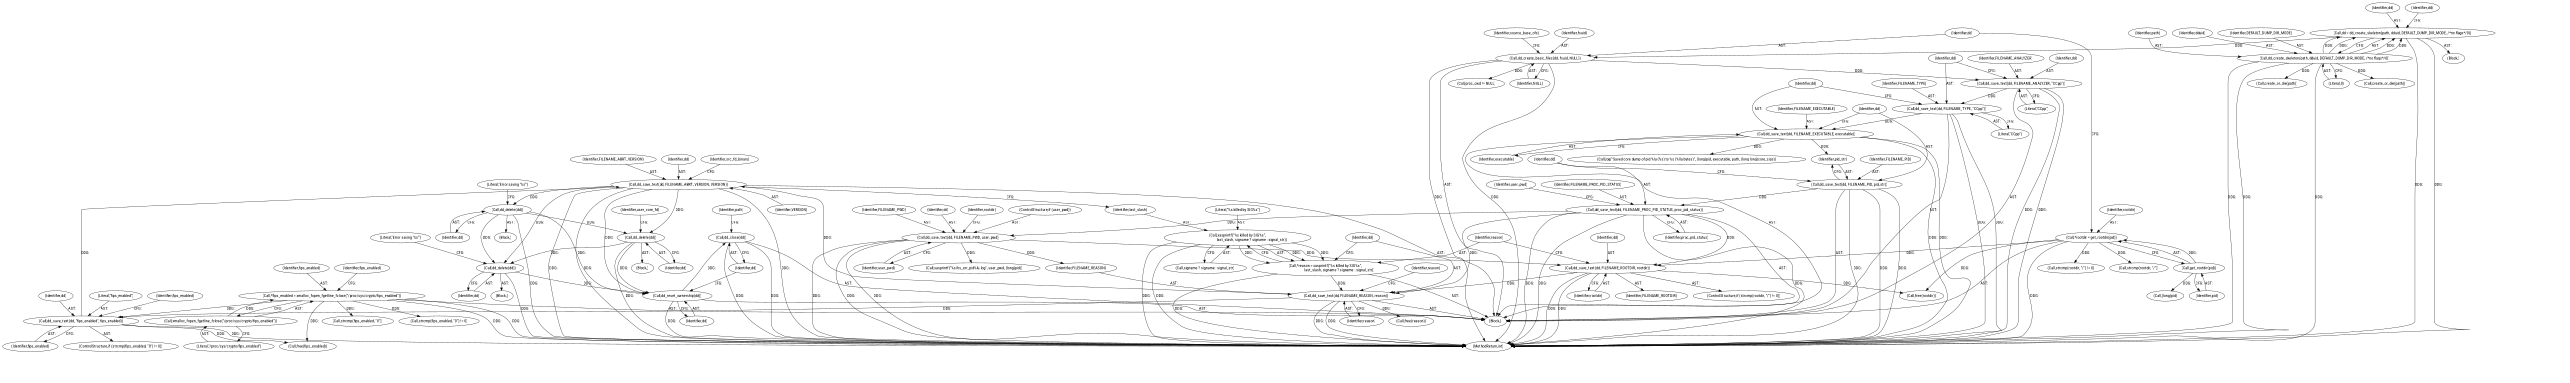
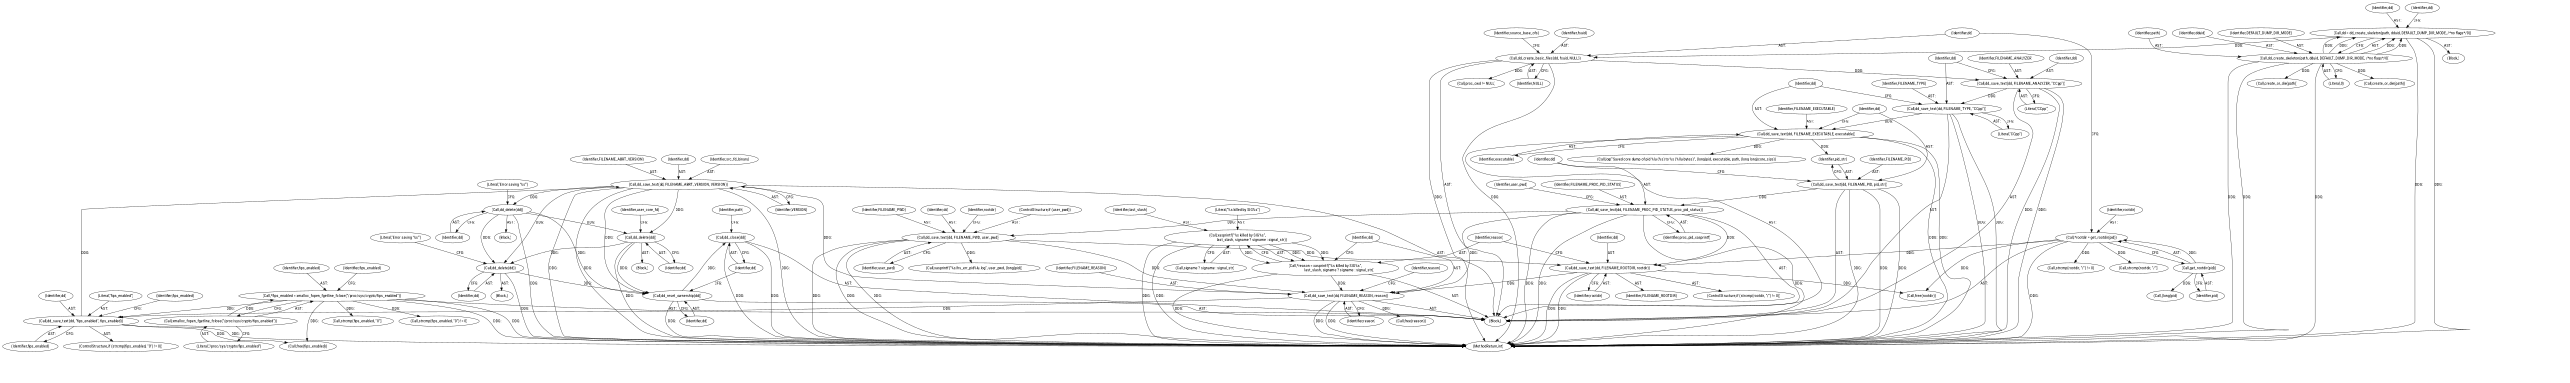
  digraph {
    fontname="Roboto Condensed"
    node [fontname="Roboto Condensed"]
    edge [fontname="Roboto Condensed"]
    n1 [label="(Call,dd_close(dd))"]
    n2 [label="(Block,)"]
    n3 [label="(Identifier,dd)"]
    n4 [label="(MethodReturn,int)"]
    n5 [label="(Call,dd_reset_ownership(dd))"]
    n6 [label="(Identifier,dd)"]
    n7 [label="(Call,dd_delete(dd))"]
    n8 [label="(Block,)"]
    n9 [label="(Identifier,dd)"]
    n10 [label="(Call,dd_delete(dd))"]
    n11 [label="(Call,dd_delete(dd))"]
    n12 [label="(Identifier,dd)"]
    n13 [label="(Block,)"]
    n14 [label="(Identifier,dd)"]
    n15 [label="(Block,)"]
    n16 [label="(Call,dd_save_text(dd, FILENAME_ABRT_VERSION, VERSION))"]
    n17 [label="(Identifier,VERSION)"]
    n18 [label="(Call,dd_save_text(dd, FILENAME_REASON, reason))"]
    n19 [label="(Call,dd_save_text(dd, \"fips_enabled\", fips_enabled))"]
    n20 [label="(Identifier,reason)"]
    n21 [label="(Call,free(reason))"]
    n22 [label="(Call,free(fips_enabled))"]
    n23 [label="(ControlStructure,if (strcmp(fips_enabled, \"0\") != 0))"]
    n24 [label="(Identifier,fips_enabled)"]
    n25 [label="(Call,dd_save_text(dd, FILENAME_PROC_PID_STATUS, proc_pid_status))"]
    n26 [label="(Call,dd_save_text(dd, FILENAME_ROOTDIR, rootdir))"]
    n27 [label="(Call,dd_save_text(dd, FILENAME_PWD, user_pwd))"]
-   n28 [label="(Identifier,proc_pid_status)"]
+   n28 [label="(Identifier,proc_pid_xasprintf)"]
    n29 [label="(Identifier,rootdir)"]
    n30 [label="(ControlStructure,if (strcmp(rootdir, \"/\") != 0))"]
    n31 [label="(Call,free(rootdir))"]
    n32 [label="(Identifier,FILENAME_ROOTDIR)"]
    n33 [label="(Call,xasprintf(\"%s/hs_err_pid%lu.log\", user_pwd, (long)pid))"]
    n34 [label="(Identifier,user_pwd)"]
    n35 [label="(Call,dd_save_text(dd, FILENAME_PID, pid_str))"]
    n36 [label="(Identifier,pid_str)"]
    n37 [label="(Call,dd_save_text(dd, FILENAME_EXECUTABLE, executable))"]
    n38 [label="(Identifier,executable)"]
    n39 [label="(Call,log(\"Saved core dump of pid %lu (%s) to %s (%llu bytes)\", (long)pid, executable, path, (long long)core_size))"]
    n40 [label="(Call,dd_save_text(dd, FILENAME_TYPE, \"CCpp\"))"]
    n41 [label="(Literal,\"CCpp\")"]
    n42 [label="(Call,dd_save_text(dd, FILENAME_ANALYZER, \"CCpp\"))"]
    n43 [label="(Literal,\"CCpp\")"]
    n44 [label="(Call,dd_create_basic_files(dd, fsuid, NULL))"]
    n45 [label="(Call,proc_cwd != NULL)"]
    n46 [label="(Identifier,NULL)"]
    n47 [label="(Call,dd = dd_create_skeleton(path, dduid, DEFAULT_DUMP_DIR_MODE, /*no flags*/0))"]
    n48 [label="(Call,dd_create_skeleton(path, dduid, DEFAULT_DUMP_DIR_MODE, /*no flags*/0))"]
    n49 [label="(Block,)"]
    n50 [label="(Call,create_or_die(path))"]
    n51 [label="(Literal,0)"]
    n52 [label="(Call,create_or_die(path))"]
    n53 [label="(ControlStructure,if (user_pwd))"]
    n54 [label="(Call,*rootdir = get_rootdir(pid))"]
    n55 [label="(Call,get_rootdir(pid))"]
    n56 [label="(Call,strcmp(rootdir, \"/\") != 0)"]
    n57 [label="(Call,strcmp(rootdir, \"/\"))"]
    n58 [label="(Identifier,pid)"]
    n59 [label="(Call,(long)pid)"]
    n60 [label="(Call,*reason = xasprintf(\"%s killed by SIG%s\",\n                                 last_slash, signame ? signame : signal_str))"]
    n61 [label="(Call,xasprintf(\"%s killed by SIG%s\",\n                                 last_slash, signame ? signame : signal_str))"]
    n62 [label="(Call,signame ? signame : signal_str)"]
    n63 [label="(Call,*fips_enabled = xmalloc_fopen_fgetline_fclose(\"/proc/sys/crypto/fips_enabled\"))"]
    n64 [label="(Call,xmalloc_fopen_fgetline_fclose(\"/proc/sys/crypto/fips_enabled\"))"]
    n65 [label="(Call,strcmp(fips_enabled, \"0\") != 0)"]
    n66 [label="(Call,strcmp(fips_enabled, \"0\"))"]
    n67 [label="(Literal,\"/proc/sys/crypto/fips_enabled\")"]
    n68 [label="(Literal,\"Error saving '%s'\")"]
    n69 [label="(Identifier,reason)"]
    n70 [label="(Identifier,dd)"]
    n71 [label="(Identifier,FILENAME_PID)"]
    n72 [label="(Identifier,dd)"]
    n73 [label="(Identifier,dd)"]
    n74 [label="(Identifier,user_core_fd)"]
    n75 [label="(Identifier,dd)"]
    n76 [label="(Identifier,FILENAME_EXECUTABLE)"]
    n77 [label="(Identifier,DEFAULT_DUMP_DIR_MODE)"]
    n78 [label="(Literal,\"Error saving '%s'\")"]
    n79 [label="(Identifier,source_base_ofs)"]
    n80 [label="(Identifier,user_pwd)"]
    n81 [label="(Identifier,dd)"]
    n82 [label="(Identifier,dd)"]
    n83 [label="(Identifier,dd)"]
    n84 [label="(Identifier,last_slash)"]
    n85 [label="(Identifier,dd)"]
    n86 [label="(Identifier,FILENAME_PROC_PID_STATUS)"]
    n87 [label="(Literal,\"%s killed by SIG%s\")"]
    n88 [label="(Identifier,fips_enabled)"]
    n89 [label="(Literal,\"fips_enabled\")"]
    n90 [label="(Identifier,path)"]
    n91 [label="(Identifier,FILENAME_PWD)"]
    n92 [label="(Identifier,FILENAME_ANALYZER)"]
    n93 [label="(Identifier,dd)"]
    n94 [label="(Identifier,rootdir)"]
    n95 [label="(Identifier,fips_enabled)"]
    n96 [label="(Identifier,path)"]
    n97 [label="(Identifier,src_fd_binary)"]
    n98 [label="(Identifier,reason)"]
    n99 [label="(Identifier,dduid)"]
    n100 [label="(Identifier,dd)"]
    n101 [label="(Identifier,dd)"]
    n102 [label="(Identifier,dd)"]
    n103 [label="(Identifier,FILENAME_REASON)"]
    n104 [label="(Identifier,rootdir)"]
    n105 [label="(Identifier,fsuid)"]
    n106 [label="(Identifier,FILENAME_ABRT_VERSION)"]
    n107 [label="(Identifier,fips_enabled)"]
    n108 [label="(Identifier,dd)"]
    n109 [label="(Identifier,FILENAME_TYPE)"]
    n1 -> n2 [label="AST: "]
    n1 -> n3 [label="CFG: "]
    n1 -> n4 [label="DDG: "]
    n1 -> n4 [label="DDG: "]
    n3 -> n1 [label="AST: "]
    n3 -> n5 [label="CFG: "]
    n5 -> n1 [label="DDG: "]
    n5 -> n2 [label="AST: "]
    n5 -> n4 [label="DDG: "]
    n5 -> n6 [label="CFG: "]
    n6 -> n5 [label="AST: "]
    n7 -> n4 [label="DDG: "]
    n7 -> n5 [label="DDG: "]
    n7 -> n8 [label="AST: "]
    n7 -> n9 [label="CFG: "]
    n9 -> n7 [label="AST: "]
    n10 -> n4 [label="DDG: "]
    n10 -> n5 [label="DDG: "]
    n10 -> n7 [label="DDG: "]
    n10 -> n11 [label="DDG: "]
    n10 -> n12 [label="CFG: "]
    n10 -> n13 [label="AST: "]
    n11 -> n4 [label="DDG: "]
    n11 -> n5 [label="DDG: "]
    n11 -> n7 [label="DDG: "]
    n11 -> n14 [label="CFG: "]
    n11 -> n15 [label="AST: "]
    n12 -> n10 [label="AST: "]
    n14 -> n11 [label="AST: "]
    n16 -> n2 [label="AST: "]
    n16 -> n4 [label="DDG: "]
    n16 -> n4 [label="DDG: "]
    n16 -> n4 [label="DDG: "]
    n16 -> n5 [label="DDG: "]
    n16 -> n7 [label="DDG: "]
    n16 -> n10 [label="DDG: "]
    n16 -> n11 [label="DDG: "]
-   n16 -> n84 [label="CFG: "]
+   n16 -> n17 [label="CFG: "]
    n17 -> n16 [label="AST: "]
    n18 -> n2 [label="AST: "]
    n18 -> n4 [label="DDG: "]
    n18 -> n4 [label="DDG: "]
    n18 -> n16 [label="DDG: "]
    n18 -> n19 [label="DDG: "]
    n18 -> n20 [label="CFG: "]
    n18 -> n21 [label="DDG: "]
    n19 -> n4 [label="DDG: "]
    n19 -> n16 [label="DDG: "]
    n19 -> n22 [label="DDG: "]
    n19 -> n23 [label="AST: "]
    n19 -> n24 [label="CFG: "]
    n20 -> n18 [label="AST: "]
    n24 -> n19 [label="AST: "]
    n25 -> n2 [label="AST: "]
    n25 -> n4 [label="DDG: "]
    n25 -> n4 [label="DDG: "]
    n25 -> n4 [label="DDG: "]
    n25 -> n18 [label="DDG: "]
    n25 -> n26 [label="DDG: "]
    n25 -> n27 [label="DDG: "]
    n25 -> n28 [label="CFG: "]
    n26 -> n4 [label="DDG: "]
    n26 -> n4 [label="DDG: "]
    n26 -> n18 [label="DDG: "]
    n26 -> n29 [label="CFG: "]
    n26 -> n30 [label="AST: "]
    n26 -> n31 [label="DDG: "]
    n26 -> n32 [label="AST: "]
    n27 -> n4 [label="DDG: "]
    n27 -> n4 [label="DDG: "]
    n27 -> n4 [label="DDG: "]
-   n27 -> n103 [label="DDG: "]
+   n27 -> n18 [label="DDG: "]
    n27 -> n26 [label="DDG: "]
    n27 -> n33 [label="DDG: "]
    n27 -> n34 [label="CFG: "]
    n28 -> n25 [label="AST: "]
    n29 -> n26 [label="AST: "]
    n34 -> n27 [label="AST: "]
    n35 -> n2 [label="AST: "]
    n35 -> n4 [label="DDG: "]
    n35 -> n4 [label="DDG: "]
    n35 -> n4 [label="DDG: "]
    n35 -> n25 [label="DDG: "]
    n35 -> n36 [label="CFG: "]
    n36 -> n35 [label="AST: "]
    n37 -> n2 [label="AST: "]
    n37 -> n4 [label="DDG: "]
    n37 -> n4 [label="DDG: "]
    n37 -> n36 [label="DDG: "]
    n37 -> n38 [label="CFG: "]
    n37 -> n39 [label="DDG: "]
    n38 -> n37 [label="AST: "]
    n40 -> n2 [label="AST: "]
    n40 -> n4 [label="DDG: "]
    n40 -> n4 [label="DDG: "]
    n40 -> n37 [label="DDG: "]
    n40 -> n41 [label="CFG: "]
    n41 -> n40 [label="AST: "]
    n42 -> n2 [label="AST: "]
    n42 -> n4 [label="DDG: "]
    n42 -> n4 [label="DDG: "]
    n42 -> n40 [label="DDG: "]
    n42 -> n43 [label="CFG: "]
    n43 -> n42 [label="AST: "]
    n44 -> n2 [label="AST: "]
    n44 -> n4 [label="DDG: "]
    n44 -> n4 [label="DDG: "]
    n44 -> n42 [label="DDG: "]
    n44 -> n45 [label="DDG: "]
    n44 -> n46 [label="CFG: "]
    n46 -> n44 [label="AST: "]
    n47 -> n4 [label="DDG: "]
    n47 -> n4 [label="DDG: "]
    n47 -> n44 [label="DDG: "]
    n47 -> n48 [label="CFG: "]
    n47 -> n49 [label="AST: "]
    n48 -> n4 [label="DDG: "]
    n48 -> n4 [label="DDG: "]
    n48 -> n4 [label="DDG: "]
    n48 -> n47 [label="AST: "]
    n48 -> n47 [label="DDG: "]
    n48 -> n47 [label="DDG: "]
    n48 -> n47 [label="DDG: "]
    n48 -> n47 [label="DDG: "]
    n48 -> n50 [label="DDG: "]
    n48 -> n51 [label="CFG: "]
    n48 -> n52 [label="DDG: "]
    n51 -> n48 [label="AST: "]
    n53 -> n27 [label="AST: "]
    n54 -> n2 [label="AST: "]
    n54 -> n4 [label="DDG: "]
    n54 -> n26 [label="DDG: "]
    n54 -> n31 [label="DDG: "]
    n54 -> n55 [label="CFG: "]
    n54 -> n56 [label="DDG: "]
    n54 -> n57 [label="DDG: "]
    n55 -> n54 [label="AST: "]
    n55 -> n54 [label="DDG: "]
    n55 -> n58 [label="CFG: "]
    n55 -> n59 [label="DDG: "]
    n58 -> n55 [label="AST: "]
    n60 -> n2 [label="AST: "]
    n60 -> n4 [label="DDG: "]
    n60 -> n18 [label="DDG: "]
    n60 -> n61 [label="CFG: "]
    n61 -> n4 [label="DDG: "]
    n61 -> n4 [label="DDG: "]
    n61 -> n60 [label="AST: "]
    n61 -> n60 [label="DDG: "]
    n61 -> n60 [label="DDG: "]
    n61 -> n60 [label="DDG: "]
    n61 -> n62 [label="CFG: "]
    n62 -> n61 [label="AST: "]
    n63 -> n2 [label="AST: "]
    n63 -> n4 [label="DDG: "]
    n63 -> n4 [label="DDG: "]
    n63 -> n19 [label="DDG: "]
    n63 -> n22 [label="DDG: "]
    n63 -> n64 [label="CFG: "]
    n63 -> n65 [label="DDG: "]
    n63 -> n66 [label="DDG: "]
    n64 -> n63 [label="AST: "]
    n64 -> n63 [label="DDG: "]
    n64 -> n67 [label="CFG: "]
    n67 -> n64 [label="AST: "]
    n68 -> n10 [label="CFG: "]
    n69 -> n26 [label="CFG: "]
    n69 -> n60 [label="AST: "]
    n70 -> n42 [label="AST: "]
    n71 -> n35 [label="AST: "]
    n72 -> n44 [label="AST: "]
    n72 -> n54 [label="CFG: "]
    n73 -> n26 [label="AST: "]
    n74 -> n11 [label="CFG: "]
    n75 -> n47 [label="AST: "]
    n76 -> n37 [label="AST: "]
    n77 -> n48 [label="AST: "]
    n78 -> n7 [label="CFG: "]
    n79 -> n44 [label="CFG: "]
    n80 -> n25 [label="CFG: "]
    n81 -> n47 [label="CFG: "]
    n82 -> n37 [label="AST: "]
    n82 -> n40 [label="CFG: "]
    n83 -> n16 [label="AST: "]
    n84 -> n61 [label="AST: "]
    n85 -> n19 [label="AST: "]
    n86 -> n25 [label="AST: "]
    n87 -> n61 [label="AST: "]
    n88 -> n63 [label="CFG: "]
    n89 -> n19 [label="AST: "]
    n90 -> n48 [label="AST: "]
    n91 -> n27 [label="AST: "]
    n92 -> n42 [label="AST: "]
    n93 -> n27 [label="AST: "]
    n94 -> n54 [label="AST: "]
    n95 -> n63 [label="AST: "]
    n96 -> n1 [label="CFG: "]
-   n97 -> n16 [label="CFG: "]
+   n97 -> n16 [label="AST: "]
    n98 -> n18 [label="CFG: "]
    n99 -> n48 [label="AST: "]
    n100 -> n18 [label="AST: "]
    n100 -> n60 [label="CFG: "]
    n101 -> n40 [label="AST: "]
    n101 -> n42 [label="CFG: "]
    n102 -> n35 [label="AST: "]
    n102 -> n37 [label="CFG: "]
    n103 -> n18 [label="AST: "]
    n104 -> n27 [label="CFG: "]
    n105 -> n44 [label="AST: "]
    n106 -> n16 [label="AST: "]
    n107 -> n19 [label="CFG: "]
    n108 -> n25 [label="AST: "]
    n108 -> n35 [label="CFG: "]
    n109 -> n40 [label="AST: "]
  }
